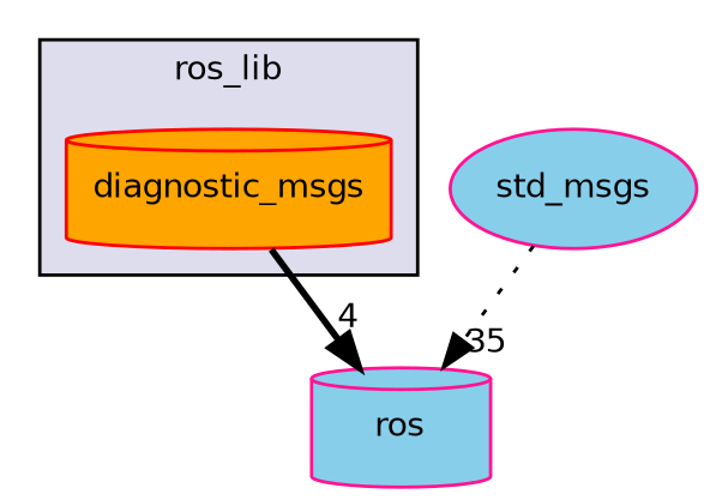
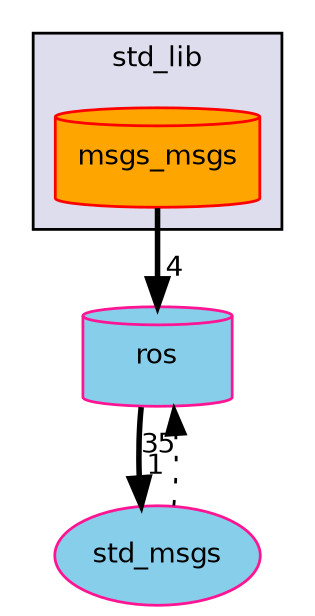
  digraph {
    compound=true
    node [color=deeppink fillcolor=skyblue fontname=Helvetica fontsize=10 shape=cylinder style=filled]
    edge [arrowhead=normal labeldistance=1.5 labelfontname=Helvetica labelfontsize=10 style=bold]
-   n1 [color=red fillcolor=orange label=diagnostic_msgs pencolor=black]
+   n1 [color=red fillcolor=orange label=msgs_msgs pencolor=black]
    n2 [label=ros]
    n3 [label=std_msgs shape=ellipse]
    subgraph cluster_1 {
      bgcolor="#ddddee"
      fontname=Helvetica
      fontsize=10
-     label=ros_lib
+     label=std_lib
      pencolor=black
      n1
    }
    n1 -> n2 [headlabel=4]
+   n2 -> n3 [headlabel=1]
    n3 -> n2 [headlabel=35 style=dotted]
  }
